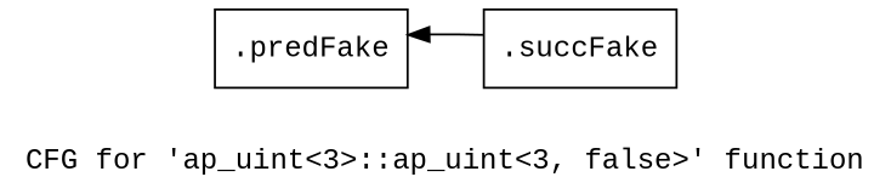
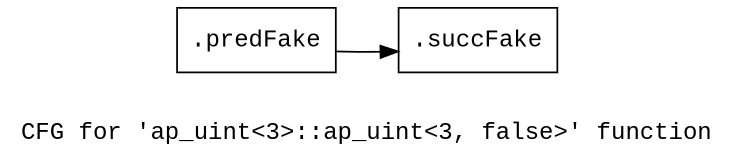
  digraph {
    label="CFG for 'ap_uint\<3\>::ap_uint\<3, false\>' function"
    rankdir=LR
    fontname="Liberation Mono"
    node [shape=record fontname="Liberation Mono"]
    n1 [label="{.predFake}"]
    n2 [filename="/mnt/xilinx/Vitis_HLS/2021.2/include/ap_int.h" label="{.succFake}" linenumber=291]
-   n2 -> n1 [execusionnum=5 filename="/mnt/xilinx/Vitis_HLS/2021.2/include/ap_int.h" fontname="Liberation Mono"]
+   n1 -> n2 [execusionnum=5 filename="/mnt/xilinx/Vitis_HLS/2021.2/include/ap_int.h" fontname="Liberation Mono"]
  }
